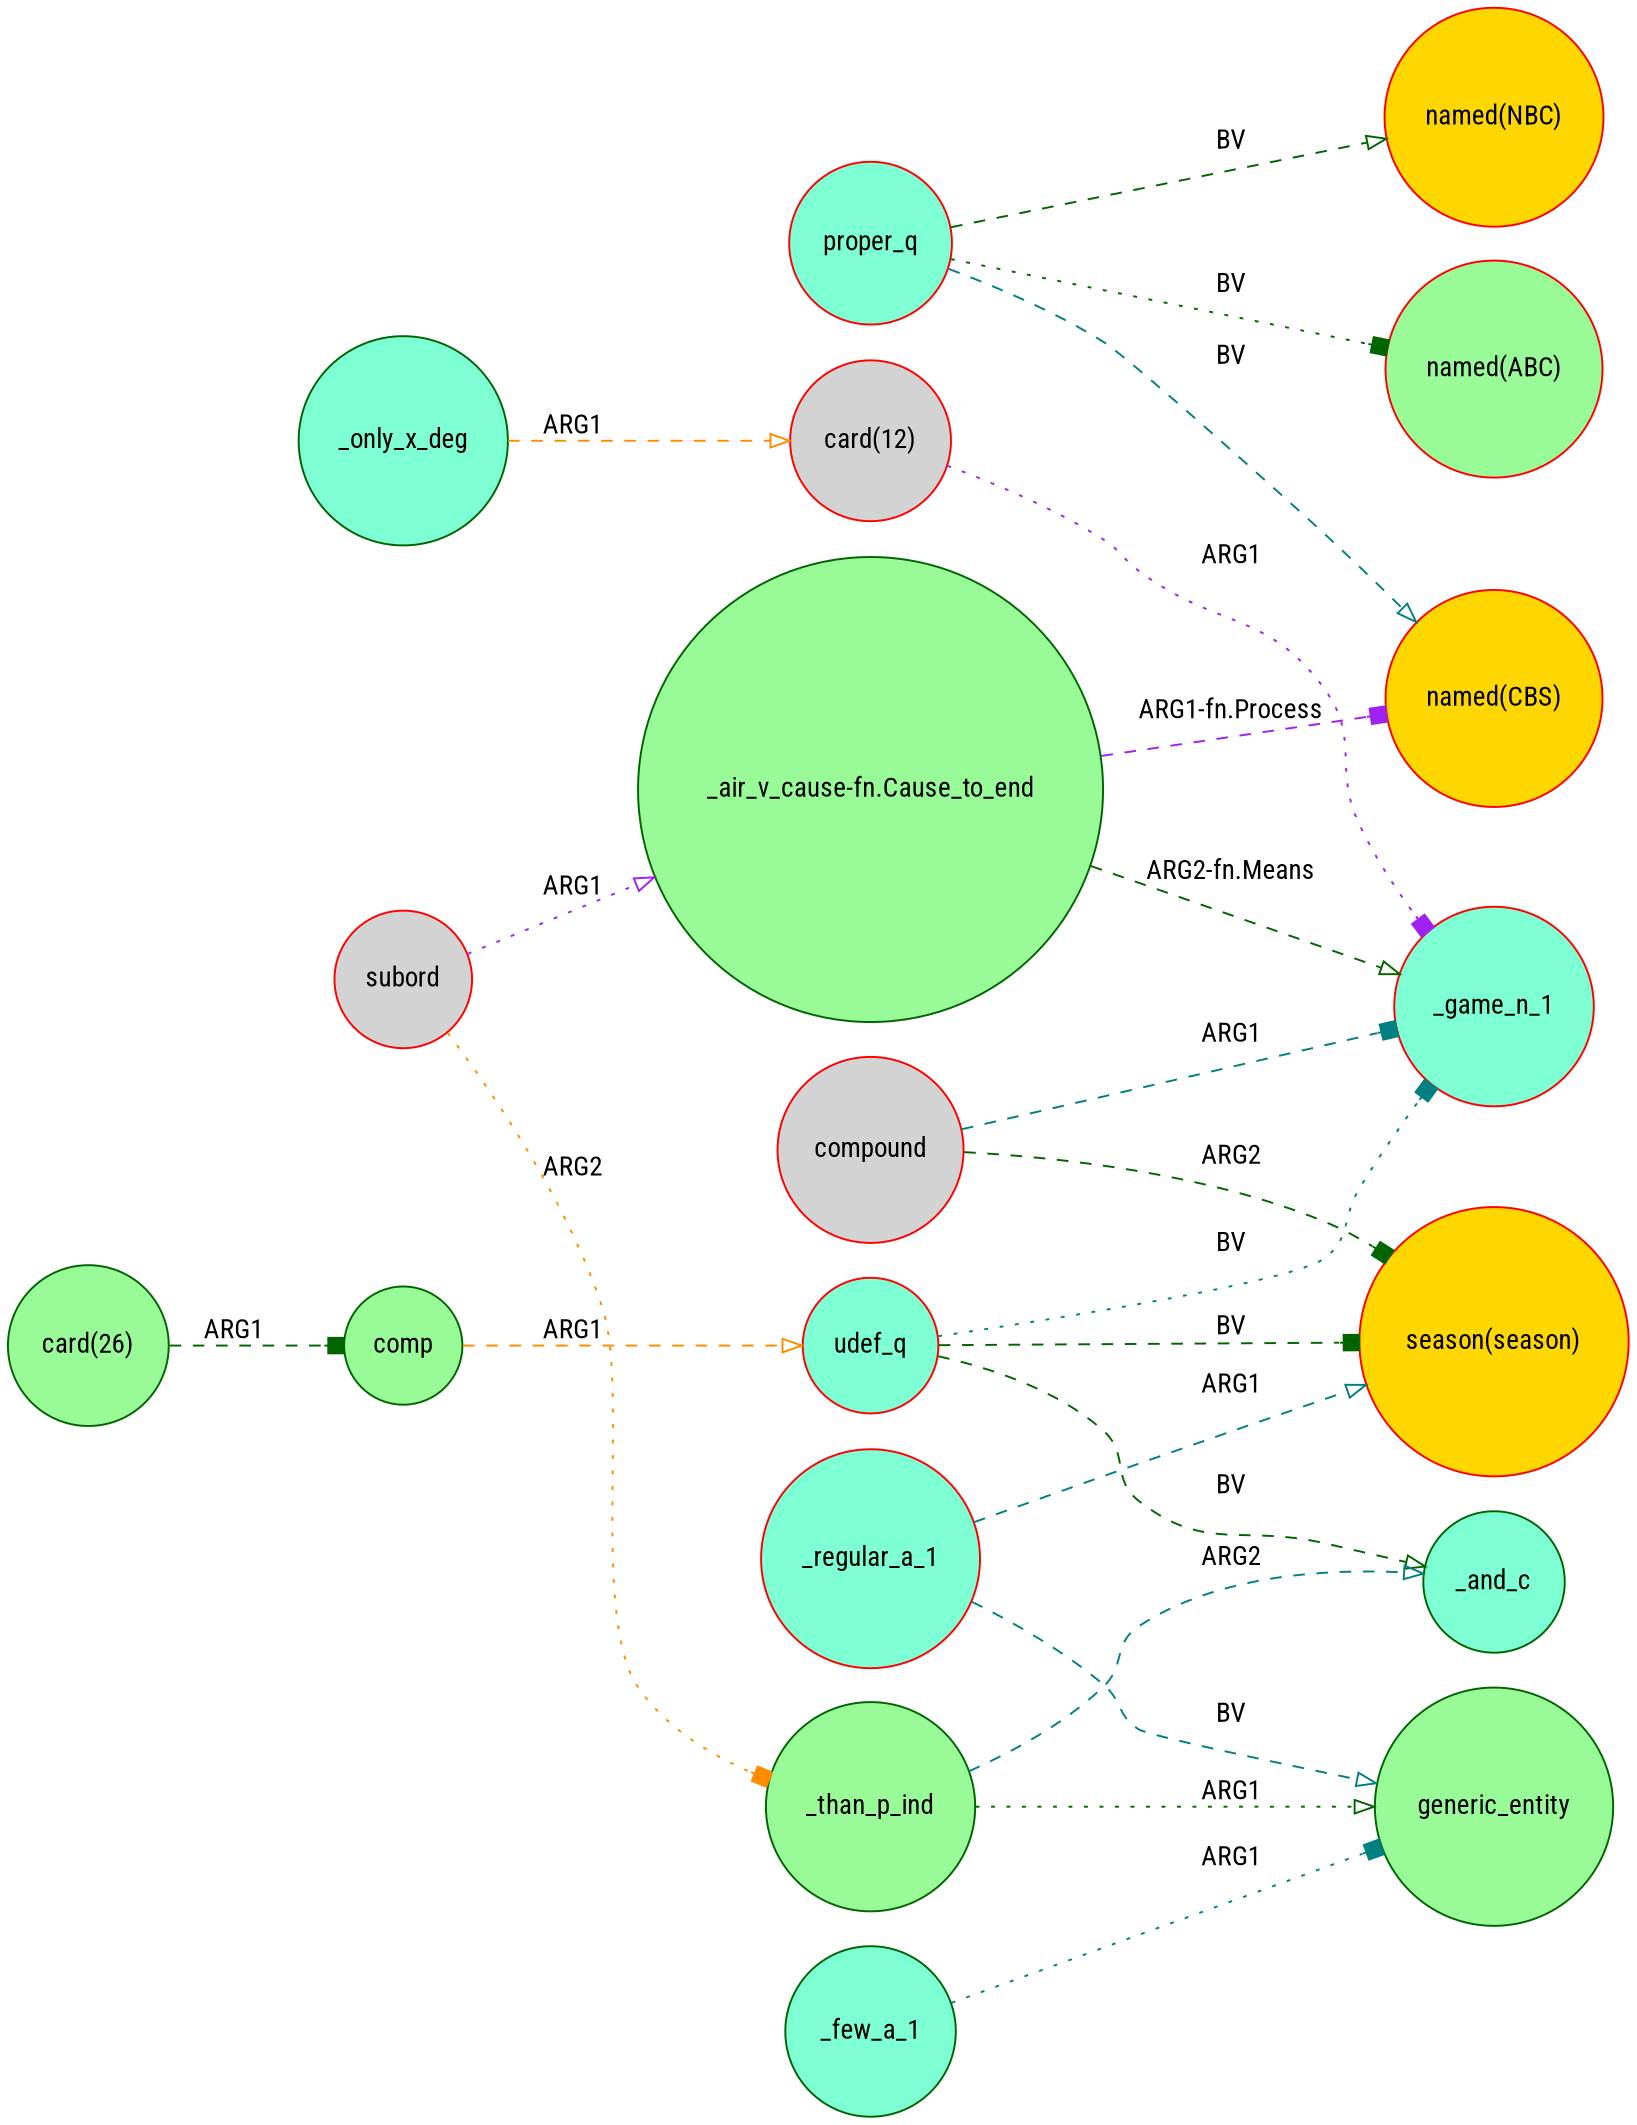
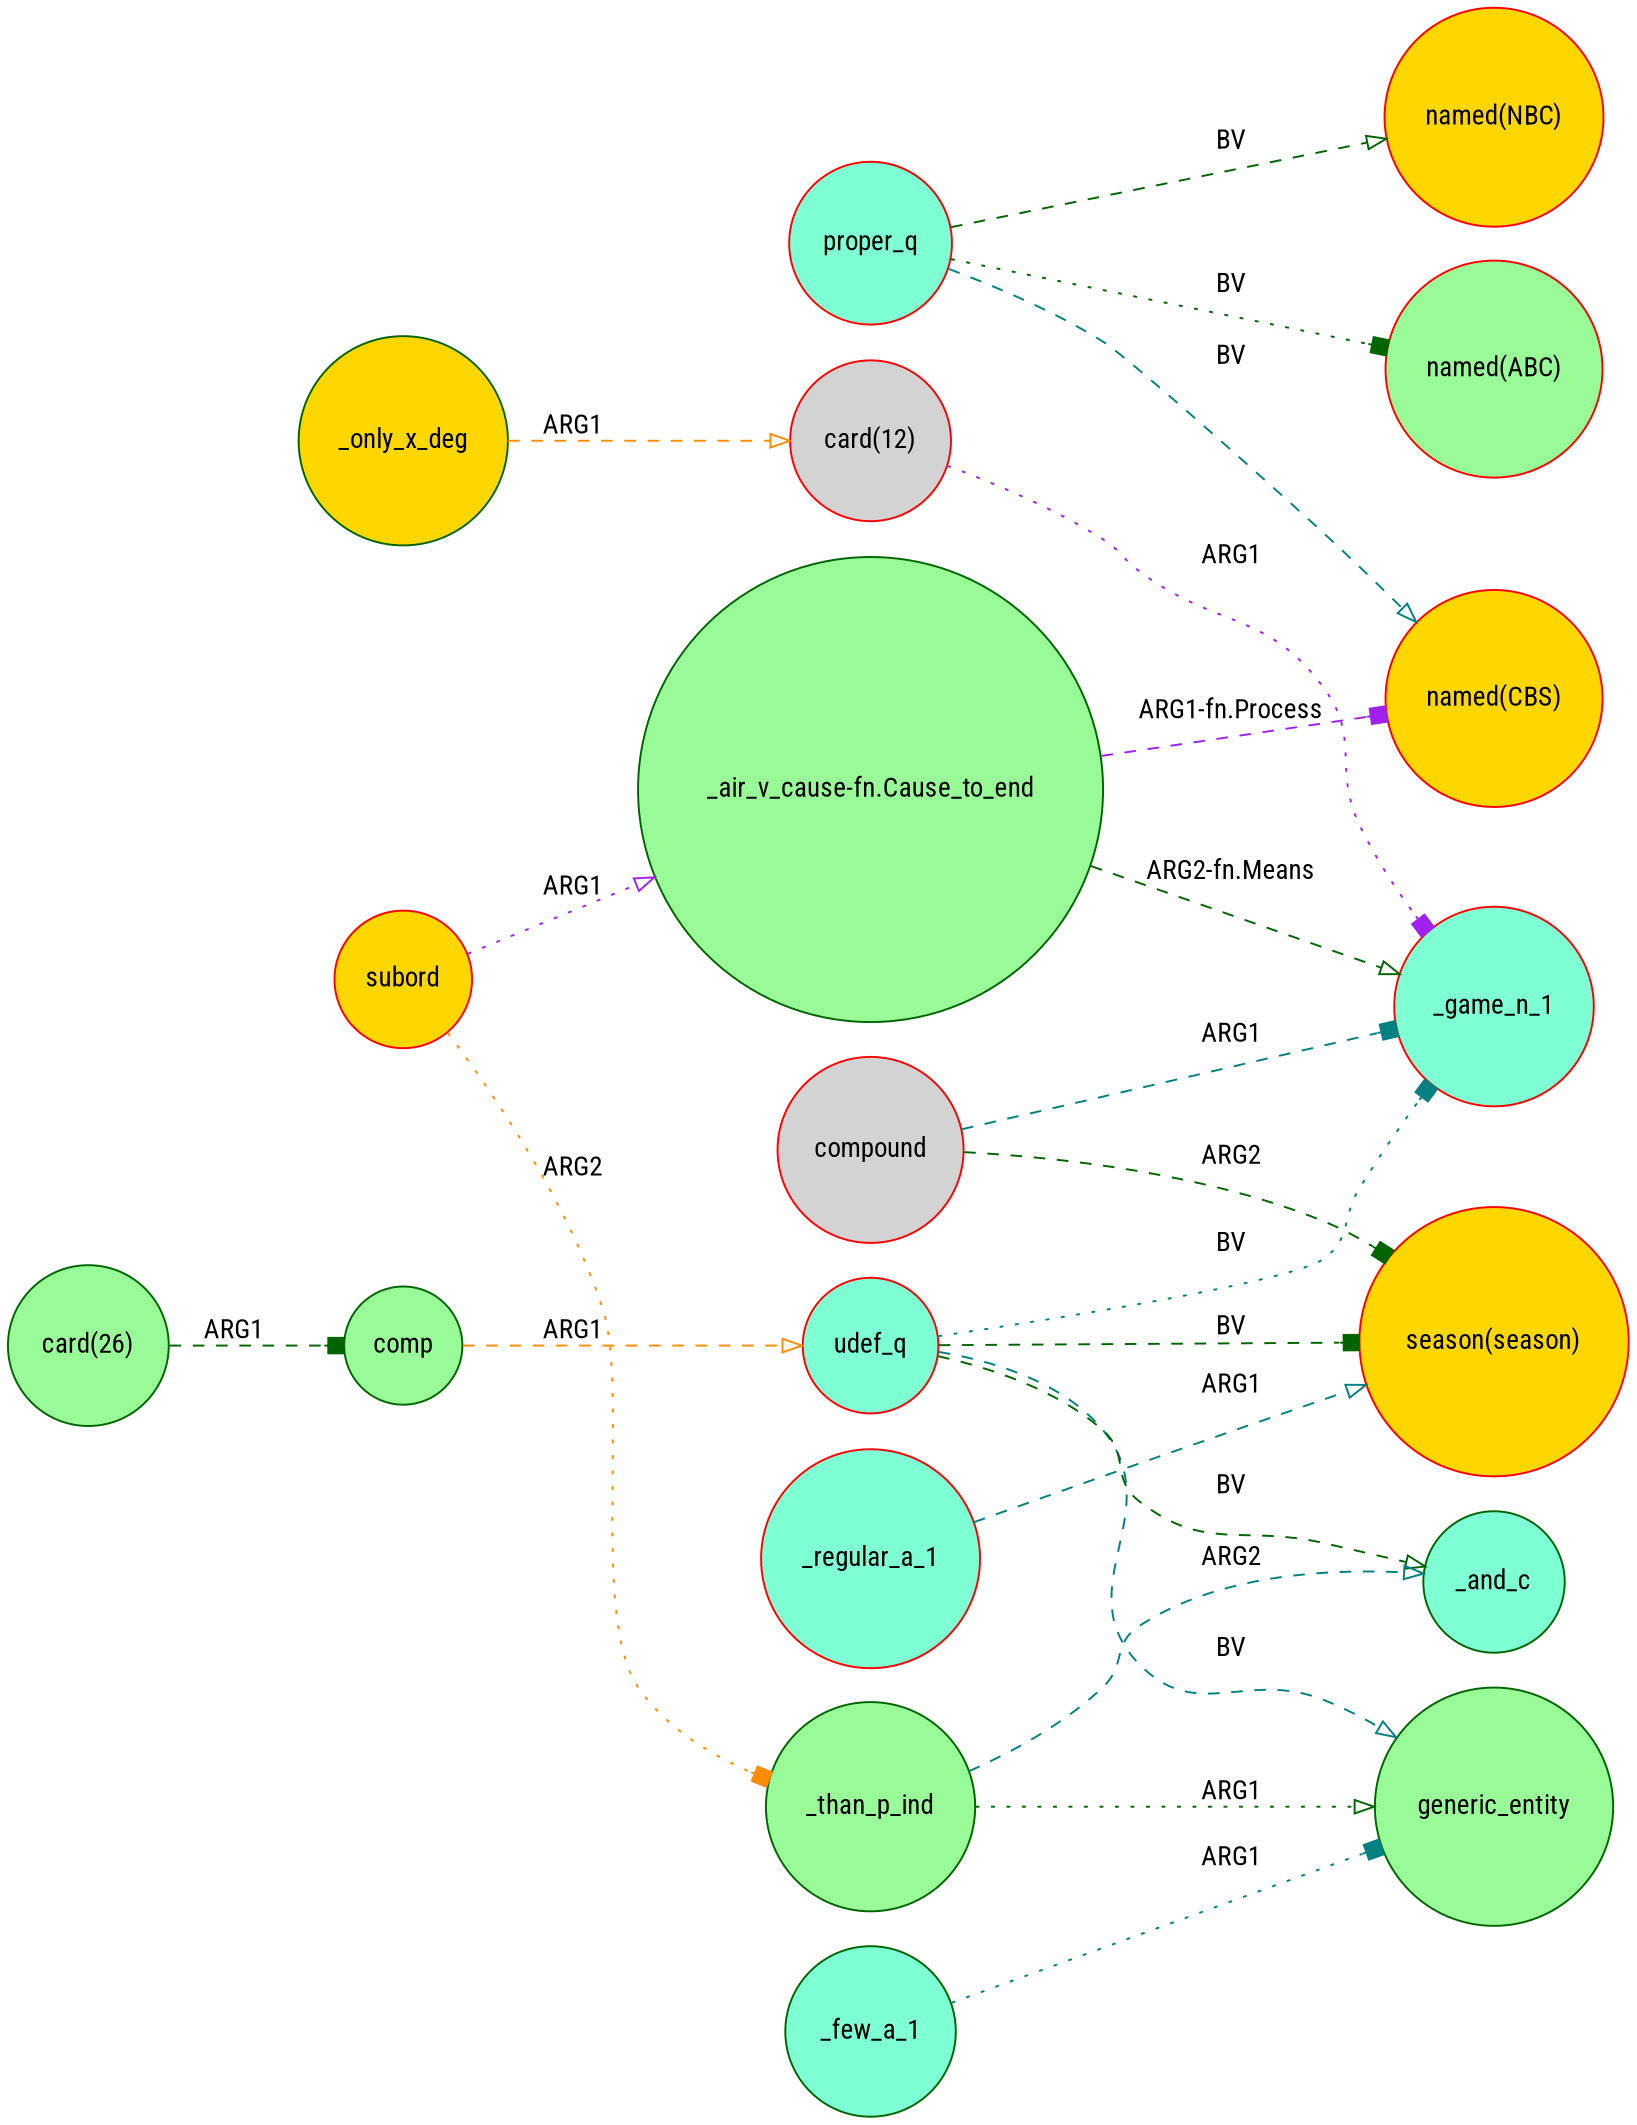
  digraph {
    fontname="Roboto Condensed"
    rankdir=LR
    node [color=red fillcolor=aquamarine fontname="Roboto Condensed" shape=circle style=filled]
    edge [arrowhead=onormal color=darkgreen fontname="Roboto Condensed" style=dashed]
    "named(NBC)" [fillcolor=gold]
    proper_q
    "named(CBS)" [fillcolor=gold]
    "named(ABC)" [fillcolor=palegreen]
    "season(season)" [fillcolor=gold]
    udef_q
    _game_n_1
    generic_entity [color=darkgreen fillcolor=palegreen]
    _and_c [color=darkgreen]
-   subord [fillcolor=lightgrey]
+   subord [fillcolor=gold]
    _than_p_ind [color=darkgreen fillcolor=palegreen]
    "_air_v_cause-fn.Cause_to_end" [color=darkgreen fillcolor=palegreen]
-   _only_x_deg [color=darkgreen]
+   _only_x_deg [color=darkgreen fillcolor=gold]
    "card(12)" [fillcolor=lightgrey]
    "card(26)" [color=darkgreen fillcolor=palegreen]
    comp [color=darkgreen fillcolor=palegreen]
    _few_a_1 [color=darkgreen]
    compound [fillcolor=lightgrey]
    _regular_a_1
    proper_q -> "named(NBC)" [label=BV]
    proper_q -> "named(CBS)" [color=teal label=BV]
    proper_q -> "named(ABC)" [arrowhead=box label=BV style=dotted]
    udef_q -> "season(season)" [arrowhead=box label=BV]
    udef_q -> _game_n_1 [arrowhead=box color=teal label=BV style=dotted]
-   _regular_a_1 -> generic_entity [color=teal label=BV]
+   udef_q -> generic_entity [color=teal label=BV]
    udef_q -> _and_c [label=BV]
    subord -> _than_p_ind [arrowhead=box color=darkorange label=ARG2 style=dotted]
    subord -> "_air_v_cause-fn.Cause_to_end" [color=purple label=ARG1 style=dotted]
    _than_p_ind -> generic_entity [label=ARG1 style=dotted]
    _than_p_ind -> _and_c [color=teal label=ARG2]
    "_air_v_cause-fn.Cause_to_end" -> "named(CBS)" [arrowhead=box color=purple label="ARG1-fn.Process"]
    "_air_v_cause-fn.Cause_to_end" -> _game_n_1 [label="ARG2-fn.Means"]
    _only_x_deg -> "card(12)" [color=darkorange label=ARG1]
    "card(12)" -> _game_n_1 [arrowhead=box color=purple label=ARG1 style=dotted]
    "card(26)" -> comp [arrowhead=box label=ARG1]
    comp -> udef_q [color=darkorange label=ARG1]
    _few_a_1 -> generic_entity [arrowhead=box color=teal label=ARG1 style=dotted]
    compound -> "season(season)" [arrowhead=box label=ARG2]
    compound -> _game_n_1 [arrowhead=box color=teal label=ARG1]
    _regular_a_1 -> "season(season)" [color=teal label=ARG1]
  }
